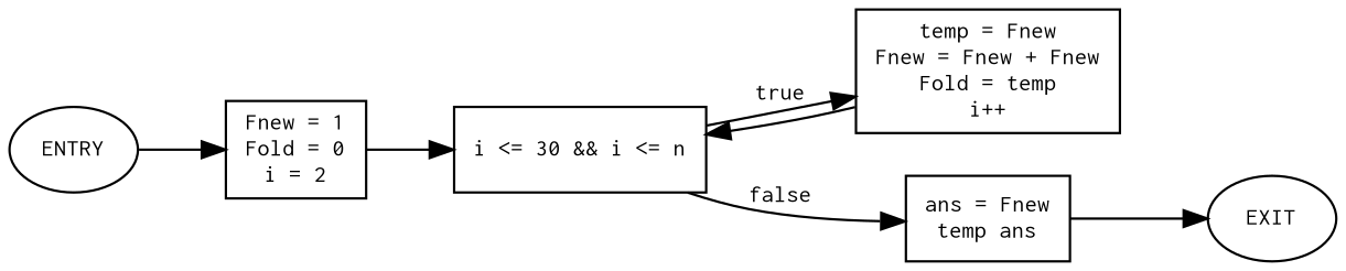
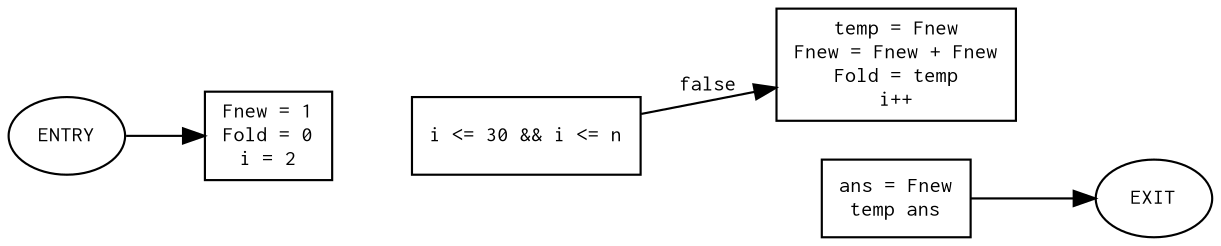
  digraph {
    rankdir=LR
    node [fontname=Courier fontsize=10 shape=box]
    edge [fontname=Courier fontsize=10]
    n1 [label=ENTRY shape=ellipse]
    n2 [label="Fnew = 1\nFold = 0\ni = 2"]
    n3 [label="i <= 30 && i <= n"]
    n4 [label=EXIT shape=ellipse]
    n5 [label="temp = Fnew\nFnew = Fnew + Fnew\nFold = temp\ni++"]
    n6 [label="ans = Fnew\ntemp ans"]
    n1 -> n2
-   n2 -> n3
-   n3 -> n5 [label=true]
-   n3 -> n6 [label=false]
-   n5 -> n3
+   n3 -> n5 [label=false]
    n6 -> n4
  }
